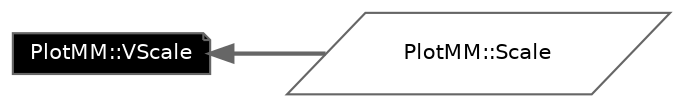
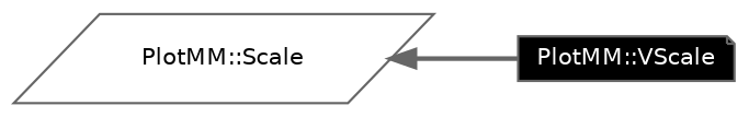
  digraph {
    rankdir=LR
    node [color=gray40 fontname=Helvetica fontsize=10 style=filled]
    n1 [fillcolor=black fontcolor=white height=0.2 label="PlotMM::VScale" shape=note width=0.4]
    n2 [fillcolor=white height=0.2 label="PlotMM::Scale" shape=parallelogram width=0.4]
-   n1 -> n2 [color=gray40 dir=back fontname=Helvetica fontsize=10 labelfontname=Helvetica labelfontsize=10 style=bold]
+   n2 -> n1 [color=gray40 dir=back fontname=Helvetica fontsize=10 labelfontname=Helvetica labelfontsize=10 style=bold]
  }
